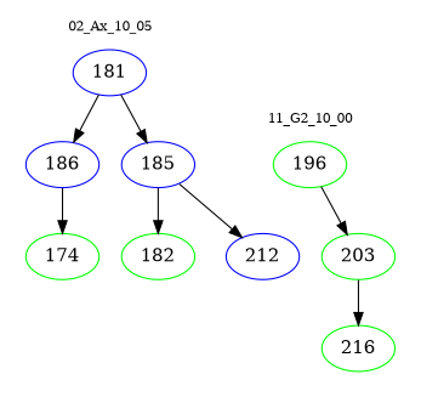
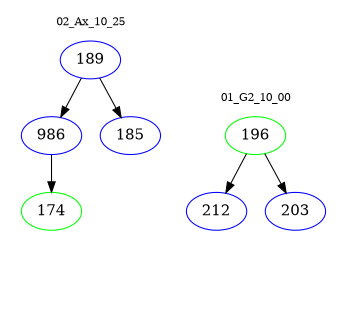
  digraph {
    node [color=blue]
    edge [color=black]
-   n1 [label=181]
-   n2 [label=186]
+   n1 [label=189]
+   n2 [label=986]
    n3 [label=185]
    n4 [color=green label=174]
-   n5 [color=green label=182]
    n6 [color=green label=196]
-   n7 [color=green label=203]
+   n7 [label=203]
    n8 [label=212]
-   n9 [color=green label=216]
    subgraph cluster_1 {
      color=white
      fontsize=10
-     label="02_Ax_10_05"
+     label="02_Ax_10_25"
      n1
      n2
      n3
      n4
-     n5
    }
    subgraph cluster_2 {
      color=white
      fontsize=10
-     label="11_G2_10_00"
+     label="01_G2_10_00"
      n6
      n7
      n8
-     n9
    }
    n1 -> n2
    n1 -> n3
    n2 -> n4
-   n3 -> n5
    n6 -> n7
-   n3 -> n8
-   n7 -> n9
+   n6 -> n8
  }
